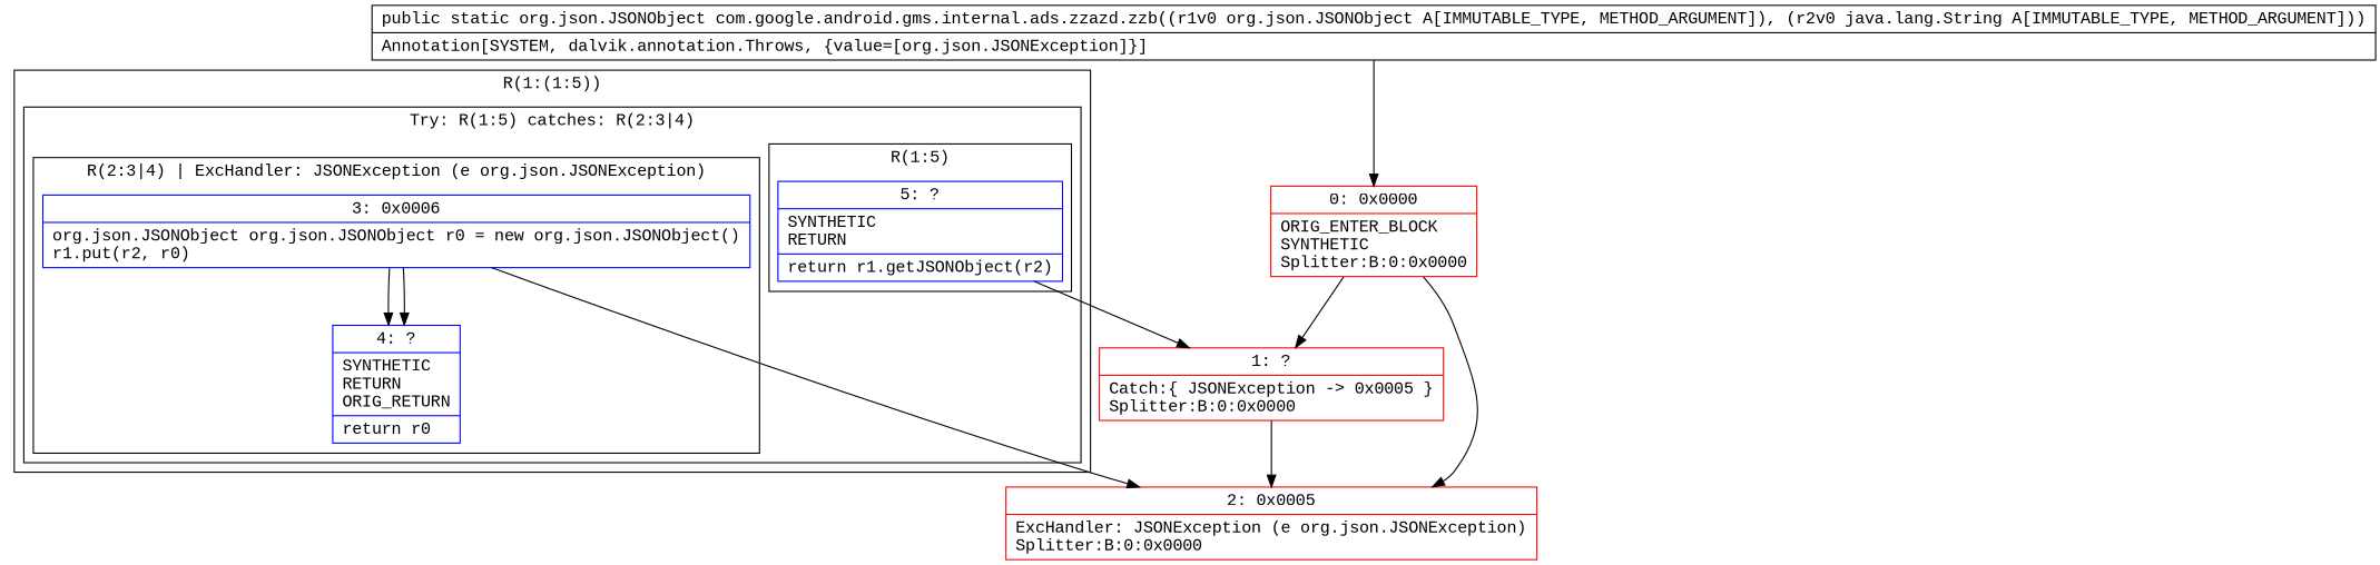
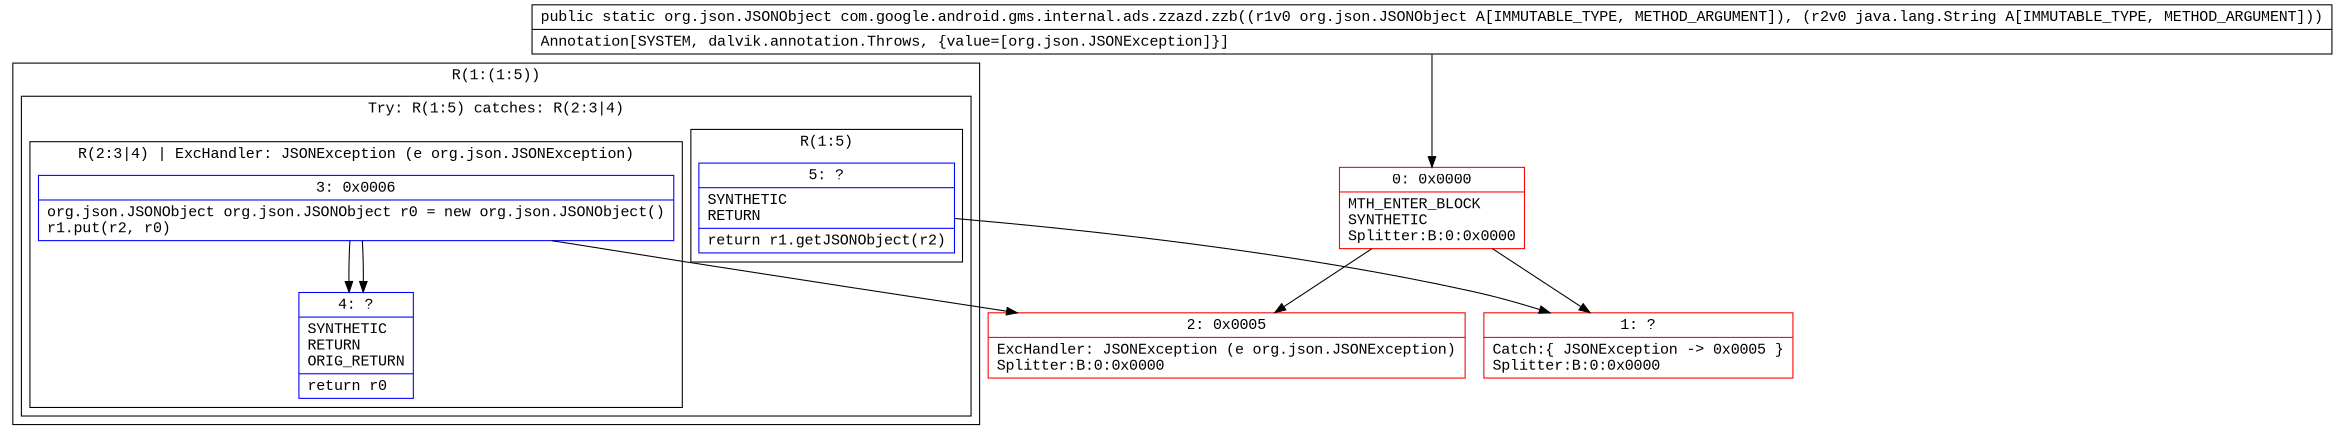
  digraph {
    fontname="Liberation Mono"
    node [color=blue fontname="Liberation Mono" shape=record]
    edge [fontname="Liberation Mono"]
    n1 [label="{5\:\ ?|SYNTHETIC\lRETURN\l|return r1.getJSONObject(r2)\l}"]
    n2 [label="{3\:\ 0x0006|org.json.JSONObject org.json.JSONObject r0 = new org.json.JSONObject()\lr1.put(r2, r0)\l}"]
    n3 [label="{4\:\ ?|SYNTHETIC\lRETURN\lORIG_RETURN\l|return r0\l}"]
    n4 [color=red label="{1\:\ ?|Catch:\{ JSONException \-\> 0x0005 \}\lSplitter:B:0:0x0000\l}"]
    n5 [color=red label="{2\:\ 0x0005|ExcHandler: JSONException (e org.json.JSONException)\lSplitter:B:0:0x0000\l}"]
-   n6 [color=red label="{0\:\ 0x0000|ORIG_ENTER_BLOCK\lSYNTHETIC\lSplitter:B:0:0x0000\l}"]
+   n6 [color=red label="{0\:\ 0x0000|MTH_ENTER_BLOCK\lSYNTHETIC\lSplitter:B:0:0x0000\l}"]
    n7 [label="{public static org.json.JSONObject com.google.android.gms.internal.ads.zzazd.zzb((r1v0 org.json.JSONObject A[IMMUTABLE_TYPE, METHOD_ARGUMENT]), (r2v0 java.lang.String A[IMMUTABLE_TYPE, METHOD_ARGUMENT]))  | Annotation[SYSTEM, dalvik.annotation.Throws, \{value=[org.json.JSONException]\}]\l}" color=""]
    subgraph cluster_1 {
      label="R(1:(1:5))"
      subgraph cluster_2 {
        label="Try: R(1:5) catches: R(2:3|4)"
        subgraph cluster_3 {
          label="R(1:5)"
          n1
        }
        subgraph cluster_4 {
          label="R(2:3|4) | ExcHandler: JSONException (e org.json.JSONException)\l"
          n2
          n3
        }
      }
    }
    subgraph cluster_5 {
      label="R(2:3|4) | ExcHandler: JSONException (e org.json.JSONException)\l"
    }
    n1 -> n4
    n2 -> n3
    n2 -> n3
    n2 -> n5
-   n4 -> n5
    n6 -> n4
    n6 -> n5
    n7 -> n6
  }
